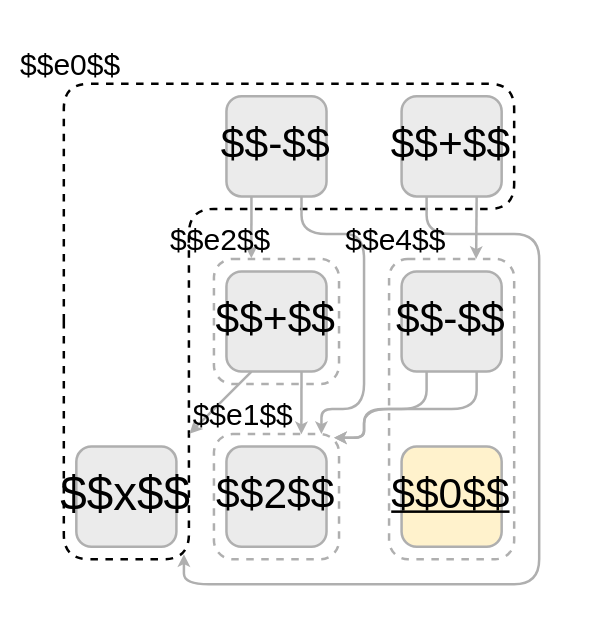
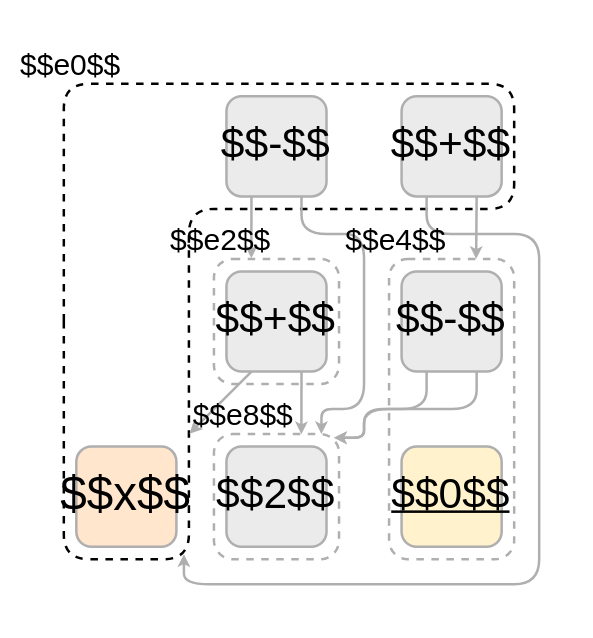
  <mxCell id="0" />
  <mxCell id="1" parent="0" />
  <mxCell id="2" value="" style="rounded=1;shape=corner;whiteSpace=wrap;html=1;fillColor=none;dx=50;dy=50;dashed=1;" parent="1" vertex="1"><mxGeometry x="25" y="33" width="180" height="190" as="geometry" /></mxCell>
  <mxCell id="3" value="" style="rounded=1;whiteSpace=wrap;html=1;fillColor=none;dashed=1;strokeColor=#AFAFAF;" parent="1" vertex="1"><mxGeometry x="155" y="103" width="50" height="120" as="geometry" /></mxCell>
  <mxCell id="4" value="" style="rounded=1;whiteSpace=wrap;html=1;fillColor=none;aspect=fixed;dashed=1;strokeColor=#afafaf;" parent="1" vertex="1"><mxGeometry x="85" y="173" width="50" height="50" as="geometry" /></mxCell>
  <mxCell id="5" value="" style="rounded=1;whiteSpace=wrap;html=1;fillColor=none;aspect=fixed;dashed=1;strokeColor=#afafaf;" parent="1" vertex="1"><mxGeometry x="85" y="103" width="50" height="50" as="geometry" /></mxCell>
- <mxCell id="6" value="&lt;font style=&quot;font-size: 19px;&quot;&gt;$$x$$&lt;/font&gt;" style="rounded=1;whiteSpace=wrap;html=1;fillColor=#ebebeb;aspect=fixed;strokeColor=#AFAFAF;" parent="1" vertex="1"><mxGeometry x="30" y="178" width="40" height="40" as="geometry" /></mxCell>
+ <mxCell id="6" value="&lt;font style=&quot;font-size: 19px;&quot;&gt;$$x$$&lt;/font&gt;" style="rounded=1;whiteSpace=wrap;html=1;fillColor=#ffe6cc;aspect=fixed;strokeColor=#AFAFAF;" parent="1" vertex="1"><mxGeometry x="30" y="178" width="40" height="40" as="geometry" /></mxCell>
  <mxCell id="7" value="&lt;font style=&quot;font-size: 17px;&quot;&gt;$$2$$&lt;/font&gt;" style="rounded=1;whiteSpace=wrap;html=1;fillColor=#ebebeb;aspect=fixed;strokeColor=#AFAFAF;" parent="1" vertex="1"><mxGeometry x="90" y="178" width="40" height="40" as="geometry" /></mxCell>
  <mxCell id="8" style="rounded=0;orthogonalLoop=1;jettySize=auto;html=1;exitX=0.25;exitY=1;exitDx=0;exitDy=0;entryX=0.279;entryY=0.736;entryDx=0;entryDy=0;strokeColor=#AFAFAF;startSize=6;endSize=2;entryPerimeter=0;" parent="1" source="10" target="2" edge="1"><mxGeometry relative="1" as="geometry"><mxPoint x="65" y="163" as="targetPoint" /></mxGeometry></mxCell>
  <mxCell id="9" style="rounded=0;orthogonalLoop=1;jettySize=auto;html=1;exitX=0.75;exitY=1;exitDx=0;exitDy=0;entryX=0.699;entryY=0.001;entryDx=0;entryDy=0;strokeColor=#AFAFAF;endSize=2;entryPerimeter=0;" parent="1" source="10" target="4" edge="1"><mxGeometry relative="1" as="geometry" /></mxCell>
  <mxCell id="10" value="&lt;font style=&quot;font-size: 17px;&quot;&gt;$$+$$&lt;/font&gt;" style="rounded=1;whiteSpace=wrap;html=1;fillColor=#ebebeb;aspect=fixed;strokeColor=#AFAFAF;" parent="1" vertex="1"><mxGeometry x="90" y="108" width="40" height="40" as="geometry" /></mxCell>
  <mxCell id="11" style="edgeStyle=orthogonalEdgeStyle;rounded=0;orthogonalLoop=1;jettySize=auto;html=1;exitX=0.25;exitY=1;exitDx=0;exitDy=0;entryX=0.299;entryY=-0.005;entryDx=0;entryDy=0;entryPerimeter=0;strokeColor=#afafaf;endSize=2;" parent="1" source="13" target="5" edge="1"><mxGeometry relative="1" as="geometry" /></mxCell>
  <mxCell id="12" style="edgeStyle=orthogonalEdgeStyle;rounded=1;orthogonalLoop=1;jettySize=auto;html=1;exitX=0.75;exitY=1;exitDx=0;exitDy=0;entryX=0.859;entryY=0;entryDx=0;entryDy=0;strokeColor=#afafaf;endSize=2;entryPerimeter=0;" parent="1" source="13" target="4" edge="1"><mxGeometry relative="1" as="geometry"><Array as="points"><mxPoint x="120" y="93" /><mxPoint x="145" y="93" /><mxPoint x="145" y="163" /><mxPoint x="128" y="163" /><mxPoint x="128" y="173" /></Array></mxGeometry></mxCell>
  <mxCell id="13" value="&lt;font style=&quot;font-size: 17px;&quot;&gt;$$-$$&lt;/font&gt;" style="rounded=1;whiteSpace=wrap;html=1;fillColor=#ebebeb;aspect=fixed;strokeColor=#AFAFAF;" parent="1" vertex="1"><mxGeometry x="90" y="38" width="40" height="40" as="geometry" /></mxCell>
  <mxCell id="14" style="edgeStyle=orthogonalEdgeStyle;rounded=0;orthogonalLoop=1;jettySize=auto;html=1;exitX=0.75;exitY=1;exitDx=0;exitDy=0;entryX=0.696;entryY=0;entryDx=0;entryDy=0;entryPerimeter=0;endSize=2;strokeColor=#AFAFAF;" parent="1" source="15" target="3" edge="1"><mxGeometry relative="1" as="geometry" /></mxCell>
  <mxCell id="15" value="&lt;font style=&quot;font-size: 17px;&quot;&gt;$$+$$&lt;/font&gt;" style="rounded=1;whiteSpace=wrap;html=1;fillColor=#ebebeb;aspect=fixed;strokeColor=#AFAFAF;" parent="1" vertex="1"><mxGeometry x="160" y="38" width="40" height="40" as="geometry" /></mxCell>
  <mxCell id="16" style="edgeStyle=orthogonalEdgeStyle;rounded=1;orthogonalLoop=1;jettySize=auto;html=1;exitX=0.25;exitY=1;exitDx=0;exitDy=0;entryX=0.96;entryY=0.03;entryDx=0;entryDy=0;endSize=2;strokeColor=#AFAFAF;entryPerimeter=0;" parent="1" source="18" target="4" edge="1"><mxGeometry relative="1" as="geometry"><Array as="points"><mxPoint x="170" y="163" /><mxPoint x="145" y="163" /><mxPoint x="145" y="175" /></Array></mxGeometry></mxCell>
  <mxCell id="17" style="edgeStyle=orthogonalEdgeStyle;rounded=1;orthogonalLoop=1;jettySize=auto;html=1;exitX=0.75;exitY=1;exitDx=0;exitDy=0;endSize=2;strokeColor=#AFAFAF;entryX=0.96;entryY=0.029;entryDx=0;entryDy=0;entryPerimeter=0;" parent="1" source="18" target="4" edge="1"><mxGeometry relative="1" as="geometry"><Array as="points"><mxPoint x="190" y="163" /><mxPoint x="145" y="163" /><mxPoint x="145" y="175" /></Array></mxGeometry></mxCell>
  <mxCell id="18" value="&lt;font style=&quot;font-size: 17px;&quot;&gt;$$-$$&lt;/font&gt;" style="rounded=1;whiteSpace=wrap;html=1;fillColor=#ebebeb;aspect=fixed;strokeColor=#AFAFAF;" parent="1" vertex="1"><mxGeometry x="160" y="108" width="40" height="40" as="geometry" /></mxCell>
  <mxCell id="19" value="&lt;font style=&quot;font-size: 17px;&quot;&gt;$$0$$&lt;/font&gt;" style="rounded=1;whiteSpace=wrap;html=1;fillColor=#fff2cc;aspect=fixed;strokeColor=#AFAFAF;fontStyle=4;" parent="1" vertex="1"><mxGeometry x="160" y="178" width="40" height="40" as="geometry" /></mxCell>
  <mxCell id="20" style="edgeStyle=orthogonalEdgeStyle;rounded=1;orthogonalLoop=1;jettySize=auto;html=1;entryX=0.97;entryY=0.962;entryDx=0;entryDy=0;entryPerimeter=0;endSize=2;strokeColor=#AFAFAF;exitX=0.25;exitY=1;exitDx=0;exitDy=0;" parent="1" source="15" edge="1"><mxGeometry relative="1" as="geometry"><Array as="points"><mxPoint x="170" y="93" /><mxPoint x="215" y="93" /><mxPoint x="215" y="233" /><mxPoint x="73" y="233" /></Array><mxPoint x="170" y="78" as="sourcePoint" /><mxPoint x="73" y="221" as="targetPoint" /></mxGeometry></mxCell>
  <mxCell id="21" value="&lt;font face=&quot;Helvetica&quot;&gt;$$e2$$&lt;/font&gt;" style="text;html=1;strokeColor=none;fillColor=none;align=center;verticalAlign=middle;whiteSpace=wrap;rounded=0;" parent="1" vertex="1"><mxGeometry x="80" y="90" width="16" height="11" as="geometry" /></mxCell>
- <mxCell id="22" value="&lt;font face=&quot;Helvetica&quot;&gt;$$e1$$&lt;/font&gt;" style="text;html=1;strokeColor=none;fillColor=none;align=center;verticalAlign=middle;whiteSpace=wrap;rounded=0;" parent="1" vertex="1"><mxGeometry x="89" y="160" width="16" height="11" as="geometry" /></mxCell>
+ <mxCell id="22" value="&lt;font face=&quot;Helvetica&quot;&gt;$$e8$$&lt;/font&gt;" style="text;html=1;strokeColor=none;fillColor=none;align=center;verticalAlign=middle;whiteSpace=wrap;rounded=0;" parent="1" vertex="1"><mxGeometry x="89" y="160" width="16" height="11" as="geometry" /></mxCell>
  <mxCell id="23" value="&lt;font face=&quot;Helvetica&quot;&gt;$$e0$$&lt;/font&gt;" style="text;html=1;strokeColor=none;fillColor=none;align=center;verticalAlign=middle;whiteSpace=wrap;rounded=0;fontColor=#000000;" parent="1" vertex="1"><mxGeometry x="20" y="20" width="16" height="11" as="geometry" /></mxCell>
  <mxCell id="24" value="&lt;font face=&quot;Helvetica&quot;&gt;$$e4$$&lt;/font&gt;" style="text;html=1;strokeColor=none;fillColor=none;align=center;verticalAlign=middle;whiteSpace=wrap;rounded=0;" parent="1" vertex="1"><mxGeometry x="150" y="90" width="16" height="11" as="geometry" /></mxCell>
